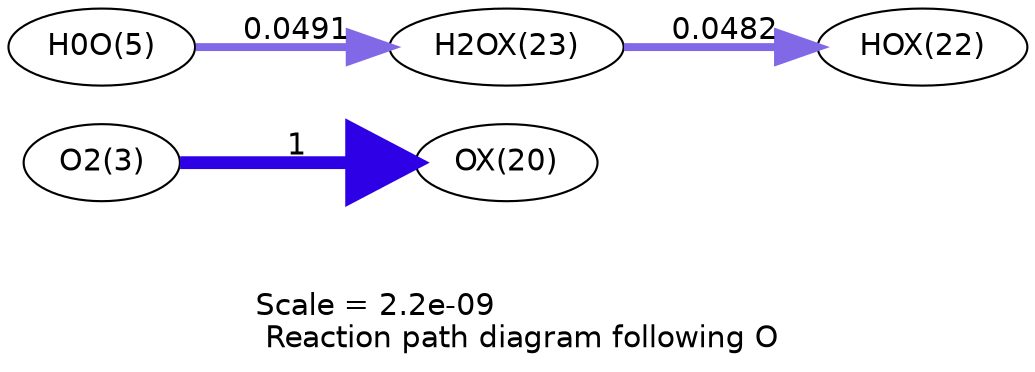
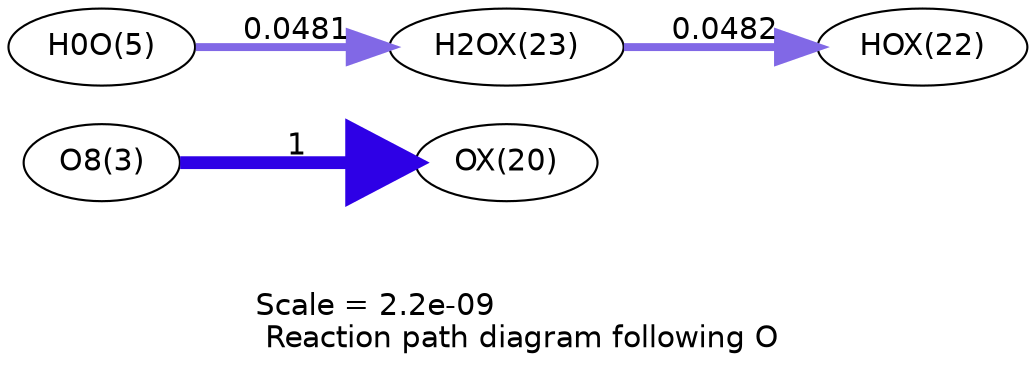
  digraph {
    fontname=Helvetica
    label="Scale = 2.2e-09\l Reaction path diagram following O"
    rankdir=LR
    node [fontname=Helvetica]
    edge [color="0.7, 0.548, 0.9" fontname=Helvetica penwidth=3.71]
-   n1 [label="O2(3)"]
+   n1 [label="O8(3)"]
    n2 [label="OX(20)"]
    n3 [label="HOX(22)"]
    n4 [label="H2OX(23)"]
    n5 [label="H0O(5)"]
    n1 -> n2 [arrowsize=3 color="0.7, 1.5, 0.9" label=" 1" penwidth=6]
    n4 -> n3 [arrowsize=1.86 label=" 0.0482"]
-   n5 -> n4 [arrowsize=1.85 label=" 0.0491"]
+   n5 -> n4 [arrowsize=1.85 label=" 0.0481"]
  }
